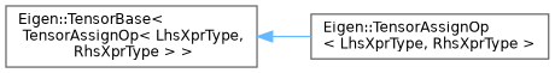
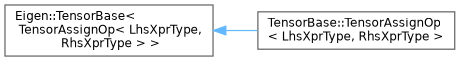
  digraph {
    rankdir=LR
    node [color=grey40 fillcolor=white fontname=Helvetica fontsize=10 shape=box style=filled]
    n1 [height=0.2 label="Eigen::TensorBase\<\l TensorAssignOp\< LhsXprType,\l RhsXprType \> \>" width=0.4]
-   n2 [height=0.2 label="Eigen::TensorAssignOp\l\< LhsXprType, RhsXprType \>" width=0.4]
+   n2 [height=0.2 label="TensorBase::TensorAssignOp\l\< LhsXprType, RhsXprType \>" width=0.4]
    n1 -> n2 [color=steelblue1 dir=back fontname=Helvetica fontsize=10 labelfontname=Helvetica labelfontsize=10 style=solid]
  }
